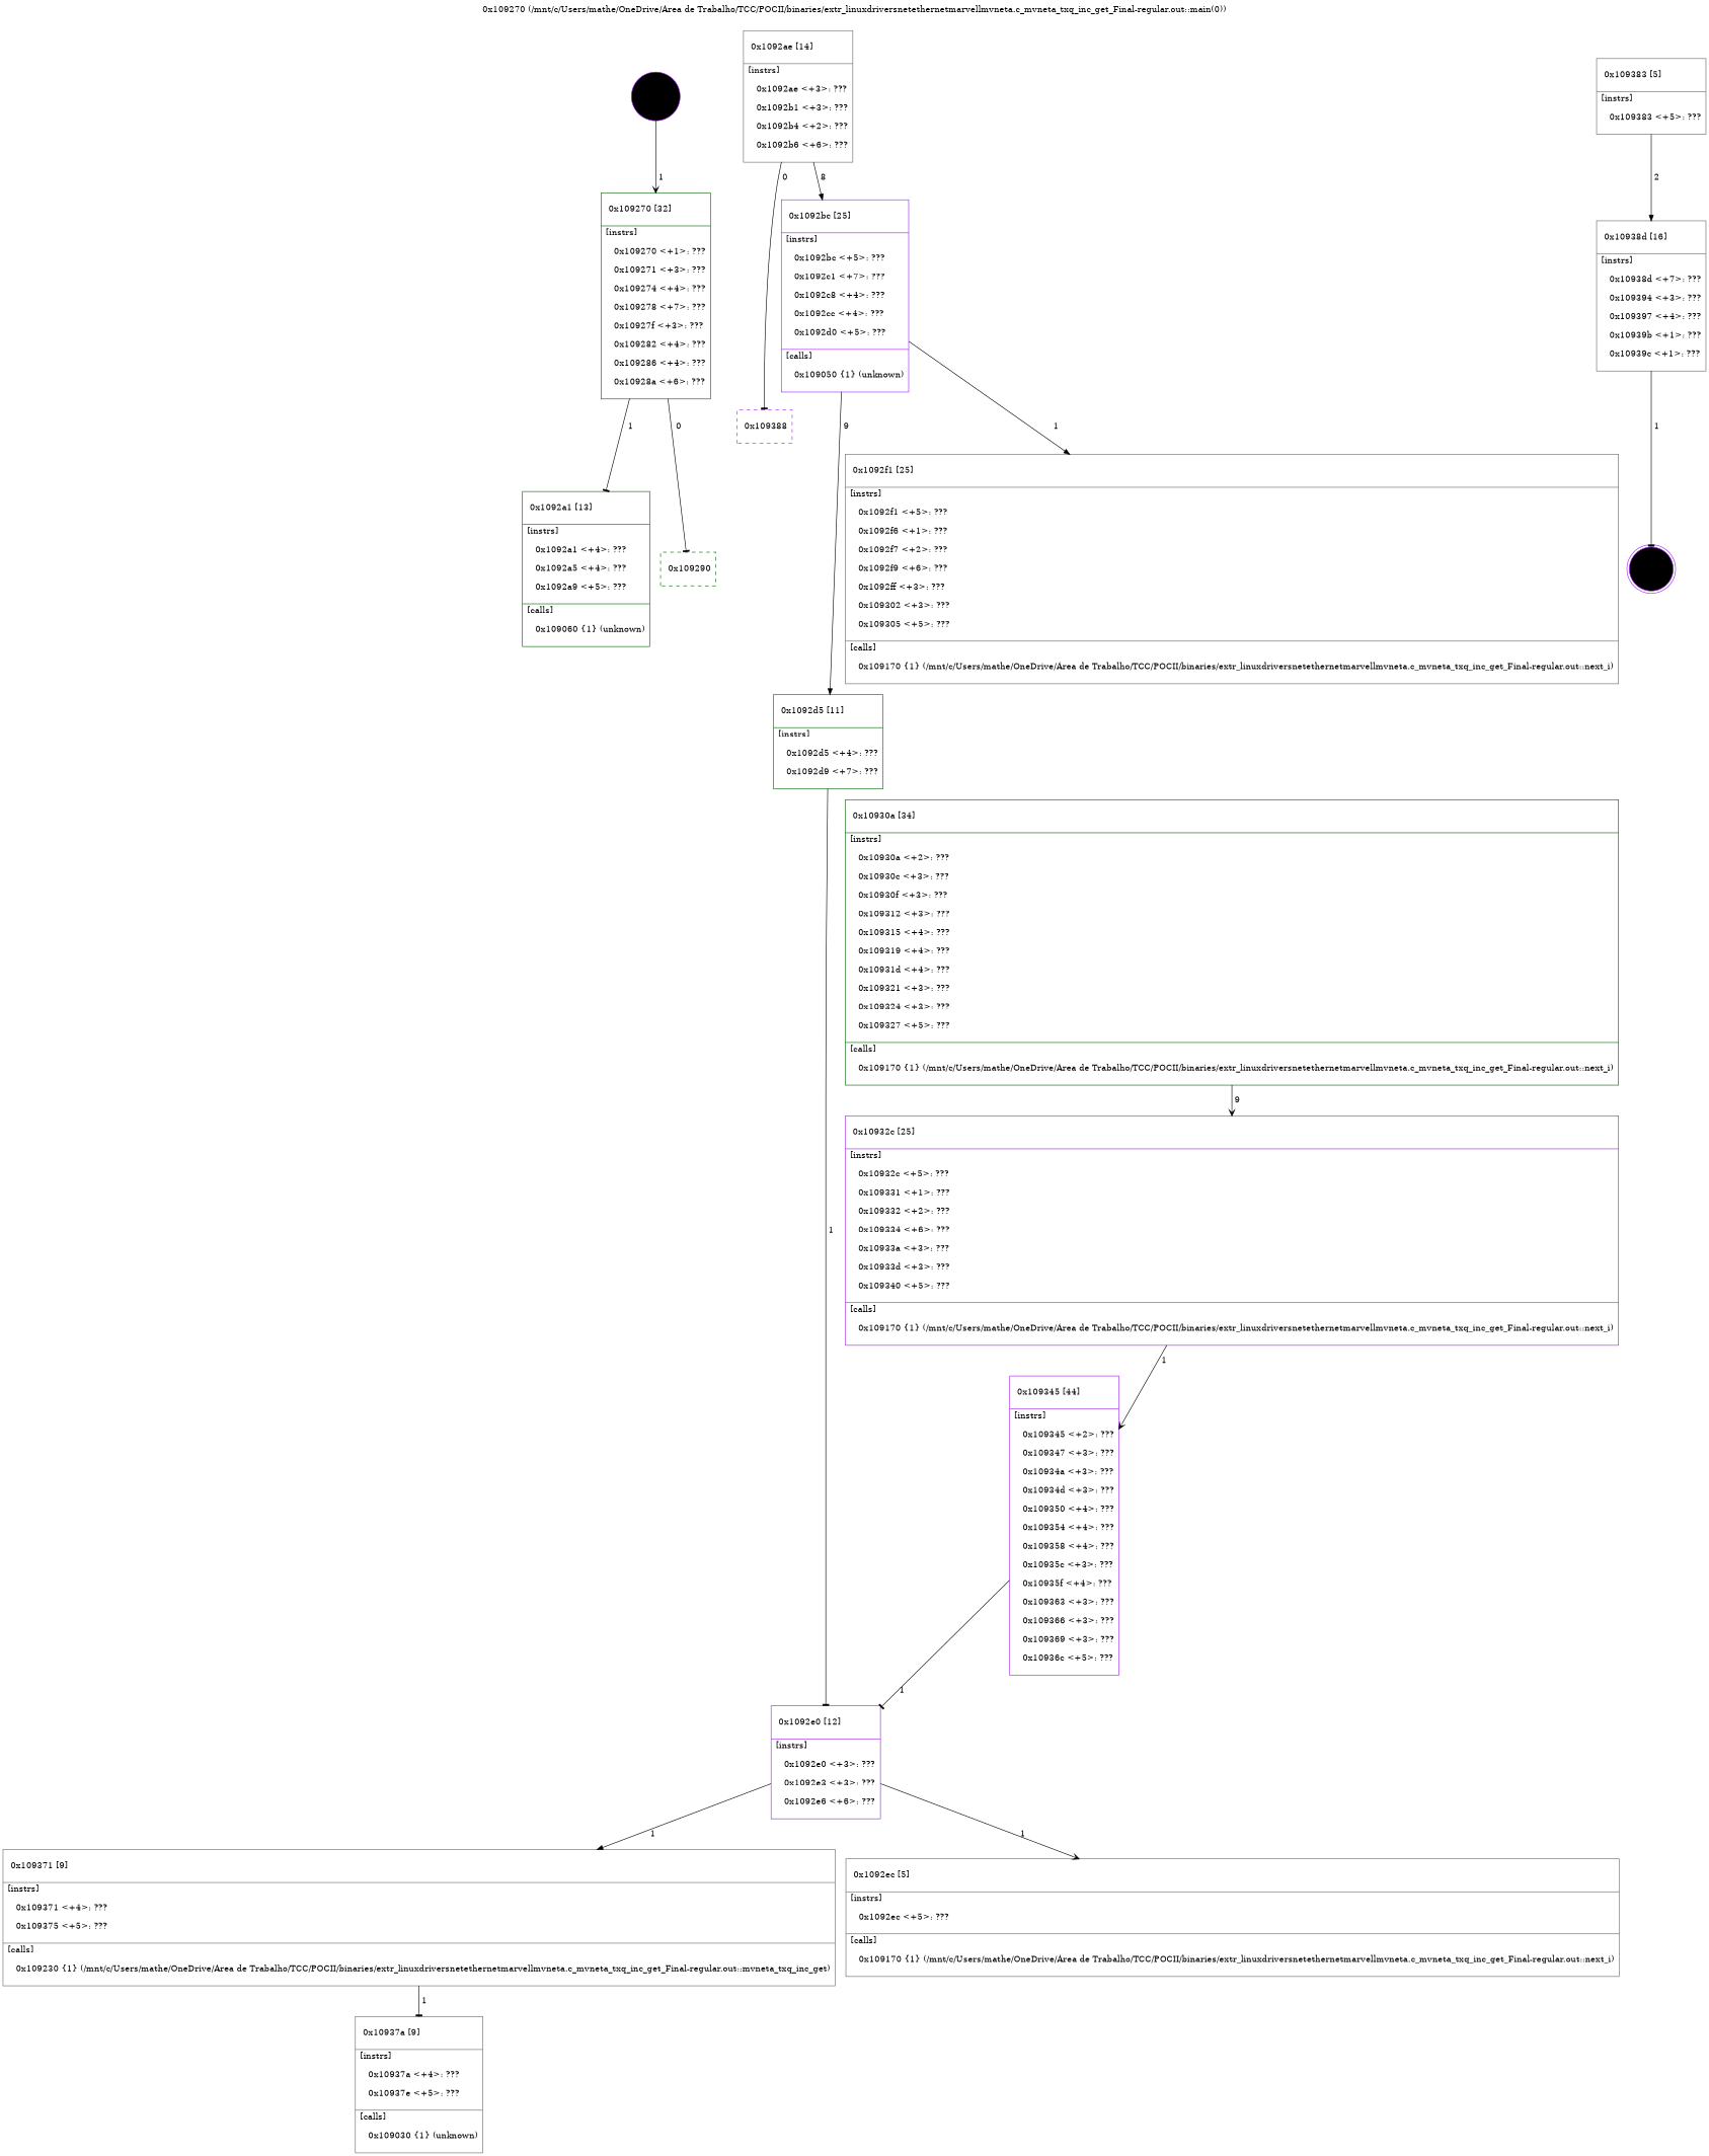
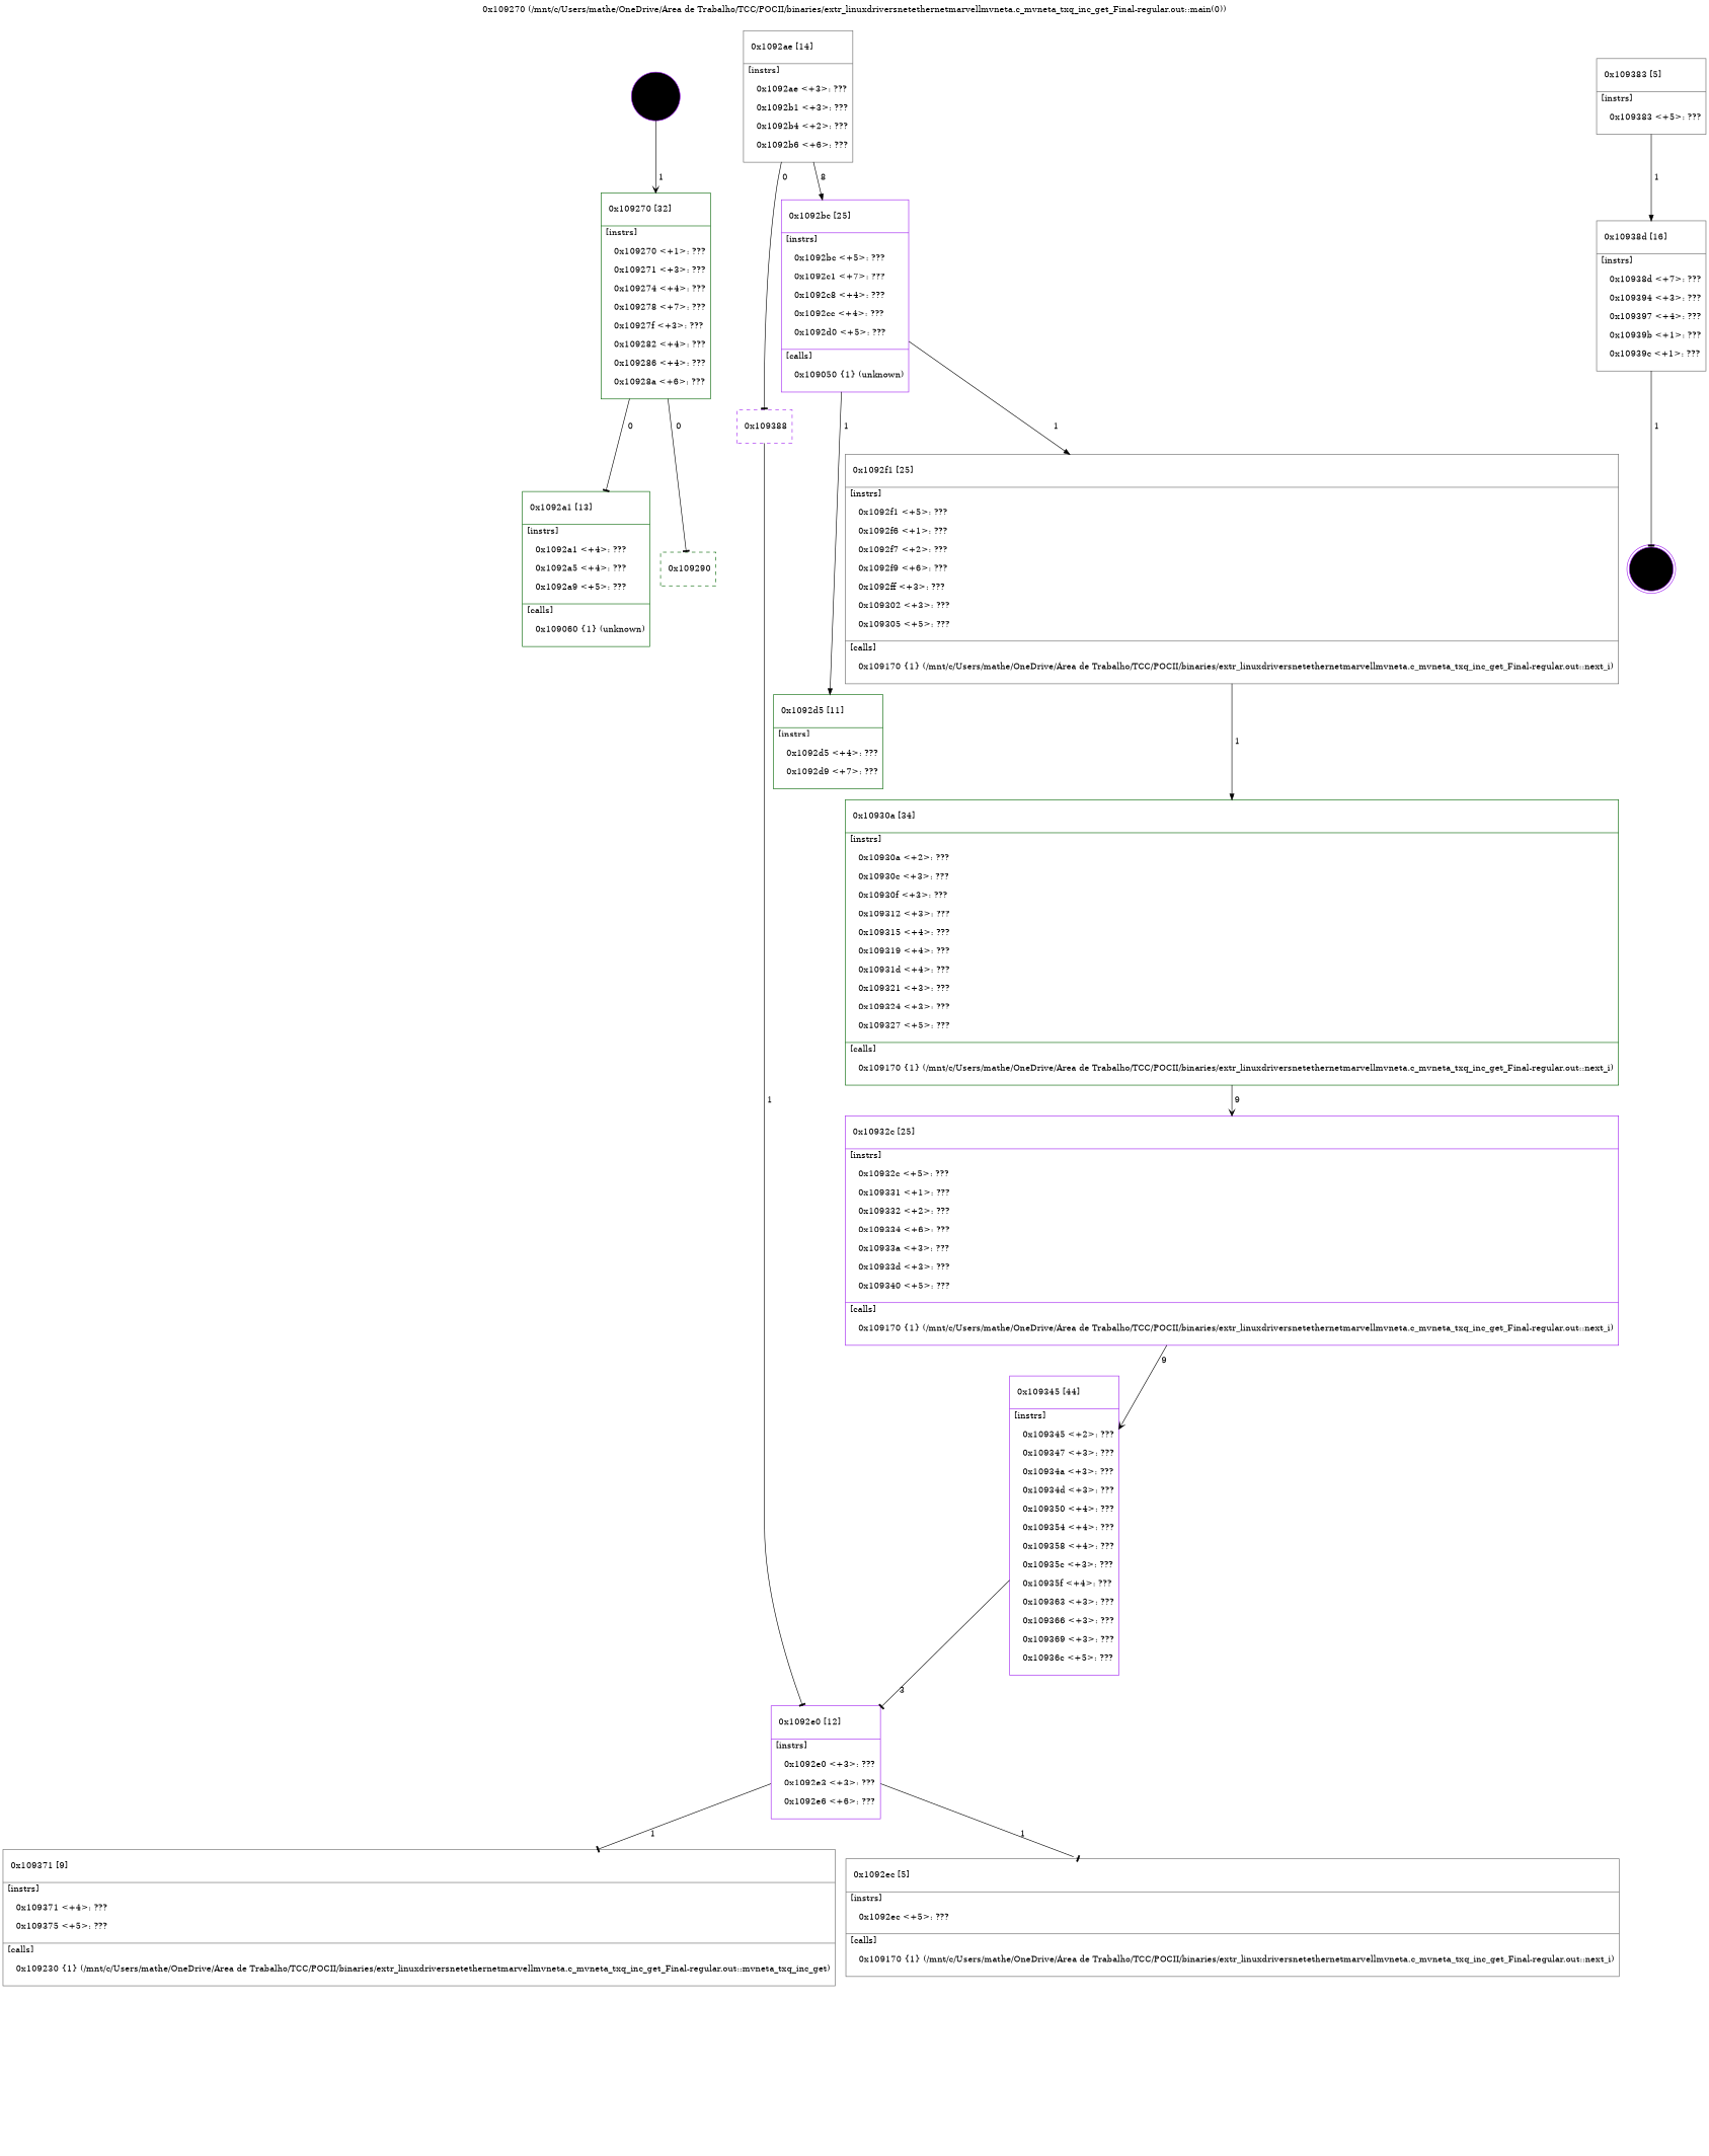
  digraph {
    label="0x109270 (/mnt/c/Users/mathe/OneDrive/Área de Trabalho/TCC/POCII/binaries/extr_linuxdriversnetethernetmarvellmvneta.c_mvneta_txq_inc_get_Final-regular.out::main(0))"
    labelloc=t
    node [color=purple shape=record]
    edge [arrowhead=tee]
    Entry [fillcolor=black height=0.3 shape=circle style=filled width=0.3]
    n2 [color=darkgreen label="{\n     0x109270 [32]\l\n     | [instrs]\l\n     &nbsp;&nbsp;0x109270 \<+1\>: ???\l\n     &nbsp;&nbsp;0x109271 \<+3\>: ???\l\n     &nbsp;&nbsp;0x109274 \<+4\>: ???\l\n     &nbsp;&nbsp;0x109278 \<+7\>: ???\l\n     &nbsp;&nbsp;0x10927f \<+3\>: ???\l\n     &nbsp;&nbsp;0x109282 \<+4\>: ???\l\n     &nbsp;&nbsp;0x109286 \<+4\>: ???\l\n     &nbsp;&nbsp;0x10928a \<+6\>: ???\l\n  }"]
    n3 [color=darkgreen label="{\n     0x1092a1 [13]\l\n     | [instrs]\l\n     &nbsp;&nbsp;0x1092a1 \<+4\>: ???\l\n     &nbsp;&nbsp;0x1092a5 \<+4\>: ???\l\n     &nbsp;&nbsp;0x1092a9 \<+5\>: ???\l\n     | [calls]\l\n     &nbsp;&nbsp;0x109060 \{1\} (unknown)\l\n  }"]
    n4 [color=darkgreen label="{\n     0x109290\l\n  }" style=dashed]
    n5 [color=gray40 label="{\n     0x1092ae [14]\l\n     | [instrs]\l\n     &nbsp;&nbsp;0x1092ae \<+3\>: ???\l\n     &nbsp;&nbsp;0x1092b1 \<+3\>: ???\l\n     &nbsp;&nbsp;0x1092b4 \<+2\>: ???\l\n     &nbsp;&nbsp;0x1092b6 \<+6\>: ???\l\n  }"]
    n6 [label="{\n     0x109388\l\n  }" style=dashed]
    n7 [label="{\n     0x1092bc [25]\l\n     | [instrs]\l\n     &nbsp;&nbsp;0x1092bc \<+5\>: ???\l\n     &nbsp;&nbsp;0x1092c1 \<+7\>: ???\l\n     &nbsp;&nbsp;0x1092c8 \<+4\>: ???\l\n     &nbsp;&nbsp;0x1092cc \<+4\>: ???\l\n     &nbsp;&nbsp;0x1092d0 \<+5\>: ???\l\n     | [calls]\l\n     &nbsp;&nbsp;0x109050 \{1\} (unknown)\l\n  }"]
    n8 [color=darkgreen label="{\n     0x1092d5 [11]\l\n     | [instrs]\l\n     &nbsp;&nbsp;0x1092d5 \<+4\>: ???\l\n     &nbsp;&nbsp;0x1092d9 \<+7\>: ???\l\n  }"]
    n9 [color=gray40 label="{\n     0x1092f1 [25]\l\n     | [instrs]\l\n     &nbsp;&nbsp;0x1092f1 \<+5\>: ???\l\n     &nbsp;&nbsp;0x1092f6 \<+1\>: ???\l\n     &nbsp;&nbsp;0x1092f7 \<+2\>: ???\l\n     &nbsp;&nbsp;0x1092f9 \<+6\>: ???\l\n     &nbsp;&nbsp;0x1092ff \<+3\>: ???\l\n     &nbsp;&nbsp;0x109302 \<+3\>: ???\l\n     &nbsp;&nbsp;0x109305 \<+5\>: ???\l\n     | [calls]\l\n     &nbsp;&nbsp;0x109170 \{1\} (/mnt/c/Users/mathe/OneDrive/Área de Trabalho/TCC/POCII/binaries/extr_linuxdriversnetethernetmarvellmvneta.c_mvneta_txq_inc_get_Final-regular.out::next_i)\l\n  }"]
    n10 [label="{\n     0x1092e0 [12]\l\n     | [instrs]\l\n     &nbsp;&nbsp;0x1092e0 \<+3\>: ???\l\n     &nbsp;&nbsp;0x1092e3 \<+3\>: ???\l\n     &nbsp;&nbsp;0x1092e6 \<+6\>: ???\l\n  }"]
    Exit [fillcolor=black height=0.3 peripheries=2 shape=circle style=filled width=0.3]
    n12 [color=gray40 label="{\n     0x109371 [9]\l\n     | [instrs]\l\n     &nbsp;&nbsp;0x109371 \<+4\>: ???\l\n     &nbsp;&nbsp;0x109375 \<+5\>: ???\l\n     | [calls]\l\n     &nbsp;&nbsp;0x109230 \{1\} (/mnt/c/Users/mathe/OneDrive/Área de Trabalho/TCC/POCII/binaries/extr_linuxdriversnetethernetmarvellmvneta.c_mvneta_txq_inc_get_Final-regular.out::mvneta_txq_inc_get)\l\n  }"]
    n13 [color=gray40 label="{\n     0x1092ec [5]\l\n     | [instrs]\l\n     &nbsp;&nbsp;0x1092ec \<+5\>: ???\l\n     | [calls]\l\n     &nbsp;&nbsp;0x109170 \{1\} (/mnt/c/Users/mathe/OneDrive/Área de Trabalho/TCC/POCII/binaries/extr_linuxdriversnetethernetmarvellmvneta.c_mvneta_txq_inc_get_Final-regular.out::next_i)\l\n  }"]
-   n14 [color=gray40 label="{\n     0x10937a [9]\l\n     | [instrs]\l\n     &nbsp;&nbsp;0x10937a \<+4\>: ???\l\n     &nbsp;&nbsp;0x10937e \<+5\>: ???\l\n     | [calls]\l\n     &nbsp;&nbsp;0x109030 \{1\} (unknown)\l\n  }"]
    n15 [color=darkgreen label="{\n     0x10930a [34]\l\n     | [instrs]\l\n     &nbsp;&nbsp;0x10930a \<+2\>: ???\l\n     &nbsp;&nbsp;0x10930c \<+3\>: ???\l\n     &nbsp;&nbsp;0x10930f \<+3\>: ???\l\n     &nbsp;&nbsp;0x109312 \<+3\>: ???\l\n     &nbsp;&nbsp;0x109315 \<+4\>: ???\l\n     &nbsp;&nbsp;0x109319 \<+4\>: ???\l\n     &nbsp;&nbsp;0x10931d \<+4\>: ???\l\n     &nbsp;&nbsp;0x109321 \<+3\>: ???\l\n     &nbsp;&nbsp;0x109324 \<+3\>: ???\l\n     &nbsp;&nbsp;0x109327 \<+5\>: ???\l\n     | [calls]\l\n     &nbsp;&nbsp;0x109170 \{1\} (/mnt/c/Users/mathe/OneDrive/Área de Trabalho/TCC/POCII/binaries/extr_linuxdriversnetethernetmarvellmvneta.c_mvneta_txq_inc_get_Final-regular.out::next_i)\l\n  }"]
    n16 [label="{\n     0x10932c [25]\l\n     | [instrs]\l\n     &nbsp;&nbsp;0x10932c \<+5\>: ???\l\n     &nbsp;&nbsp;0x109331 \<+1\>: ???\l\n     &nbsp;&nbsp;0x109332 \<+2\>: ???\l\n     &nbsp;&nbsp;0x109334 \<+6\>: ???\l\n     &nbsp;&nbsp;0x10933a \<+3\>: ???\l\n     &nbsp;&nbsp;0x10933d \<+3\>: ???\l\n     &nbsp;&nbsp;0x109340 \<+5\>: ???\l\n     | [calls]\l\n     &nbsp;&nbsp;0x109170 \{1\} (/mnt/c/Users/mathe/OneDrive/Área de Trabalho/TCC/POCII/binaries/extr_linuxdriversnetethernetmarvellmvneta.c_mvneta_txq_inc_get_Final-regular.out::next_i)\l\n  }"]
    n17 [label="{\n     0x109345 [44]\l\n     | [instrs]\l\n     &nbsp;&nbsp;0x109345 \<+2\>: ???\l\n     &nbsp;&nbsp;0x109347 \<+3\>: ???\l\n     &nbsp;&nbsp;0x10934a \<+3\>: ???\l\n     &nbsp;&nbsp;0x10934d \<+3\>: ???\l\n     &nbsp;&nbsp;0x109350 \<+4\>: ???\l\n     &nbsp;&nbsp;0x109354 \<+4\>: ???\l\n     &nbsp;&nbsp;0x109358 \<+4\>: ???\l\n     &nbsp;&nbsp;0x10935c \<+3\>: ???\l\n     &nbsp;&nbsp;0x10935f \<+4\>: ???\l\n     &nbsp;&nbsp;0x109363 \<+3\>: ???\l\n     &nbsp;&nbsp;0x109366 \<+3\>: ???\l\n     &nbsp;&nbsp;0x109369 \<+3\>: ???\l\n     &nbsp;&nbsp;0x10936c \<+5\>: ???\l\n  }"]
    n18 [color=gray40 label="{\n     0x109383 [5]\l\n     | [instrs]\l\n     &nbsp;&nbsp;0x109383 \<+5\>: ???\l\n  }"]
    n19 [color=gray40 label="{\n     0x10938d [16]\l\n     | [instrs]\l\n     &nbsp;&nbsp;0x10938d \<+7\>: ???\l\n     &nbsp;&nbsp;0x109394 \<+3\>: ???\l\n     &nbsp;&nbsp;0x109397 \<+4\>: ???\l\n     &nbsp;&nbsp;0x10939b \<+1\>: ???\l\n     &nbsp;&nbsp;0x10939c \<+1\>: ???\l\n  }"]
    Entry -> n2 [arrowhead=vee label=" 1"]
-   n2 -> n3 [label=" 1"]
+   n2 -> n3 [label=" 0"]
    n2 -> n4 [label=" 0"]
    n5 -> n6 [label=" 0"]
    n5 -> n7 [arrowhead=normal label=" 8"]
-   n7 -> n8 [arrowhead=normal label=" 9"]
+   n7 -> n8 [arrowhead=normal label=" 1"]
    n7 -> n9 [arrowhead=normal label=" 1"]
-   n8 -> n10 [label=" 1"]
-   n10 -> n12 [arrowhead=normal label=" 1"]
-   n10 -> n13 [arrowhead=vee label=" 1"]
-   n12 -> n14 [label=" 1"]
+   n6 -> n10 [label=" 1"]
+   n9 -> n15 [arrowhead=normal label=" 1"]
+   n10 -> n12 [label=" 1"]
+   n10 -> n13 [label=" 1"]
    n15 -> n16 [arrowhead=vee label=" 9"]
-   n16 -> n17 [arrowhead=vee label=" 1"]
-   n17 -> n10 [label=" 1"]
-   n18 -> n19 [arrowhead=normal label=" 2"]
+   n16 -> n17 [arrowhead=vee label=" 9"]
+   n17 -> n10 [label=" 3"]
+   n18 -> n19 [arrowhead=normal label=" 1"]
    n19 -> Exit [label=" 1"]
  }
